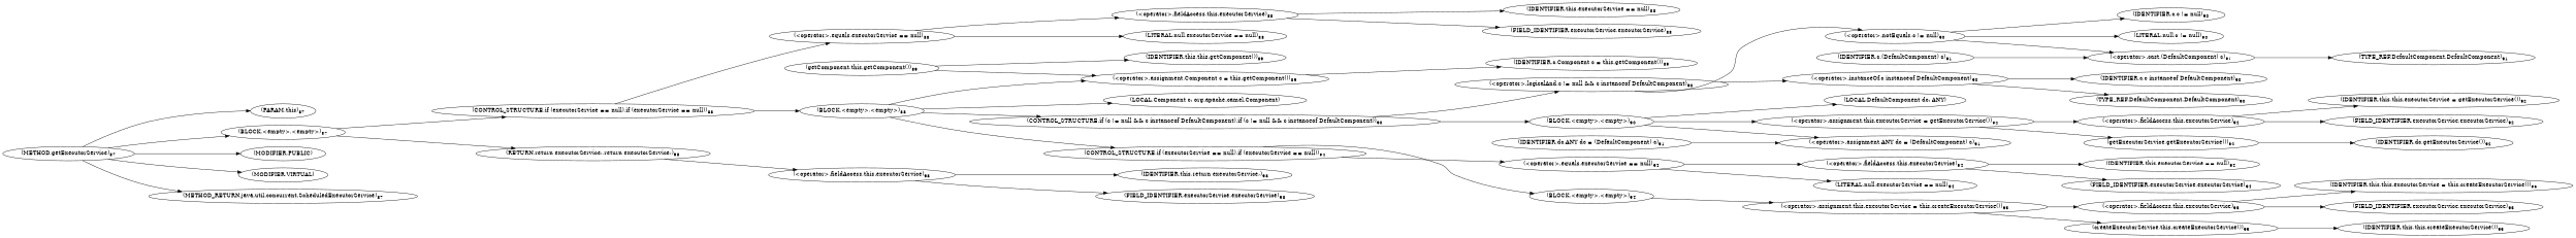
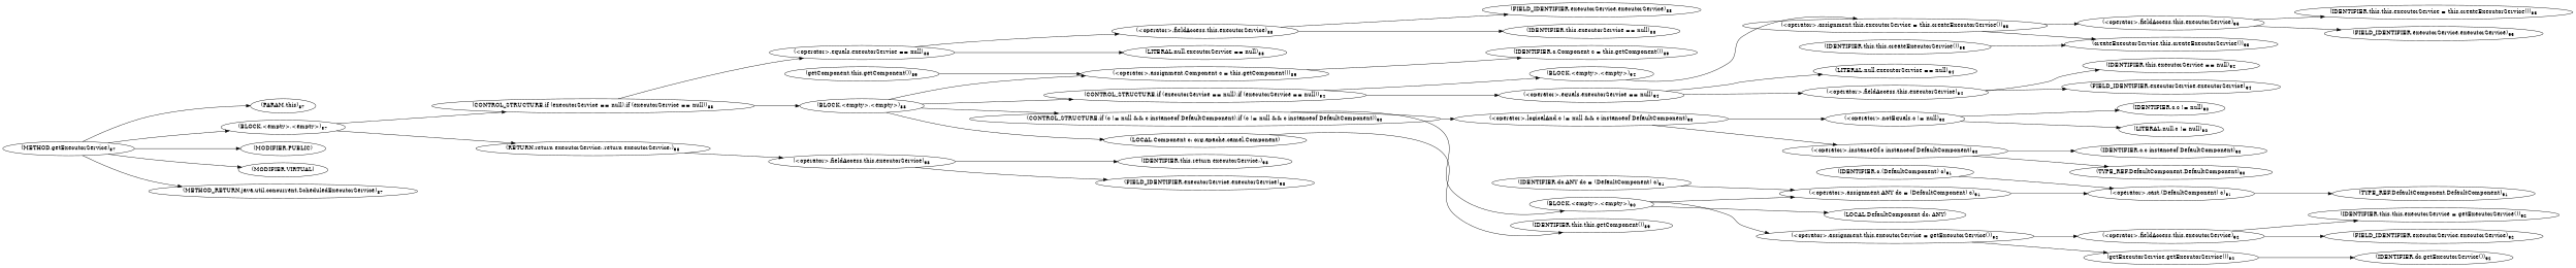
  digraph {
    rankdir=LR
    n1 [label=<(METHOD,getExecutorService)<SUB>87</SUB>>]
    n2 [label=<(PARAM,this)<SUB>87</SUB>>]
    n3 [label=<(BLOCK,&lt;empty&gt;,&lt;empty&gt;)<SUB>87</SUB>>]
    n4 [label=<(MODIFIER,PUBLIC)>]
    n5 [label=<(MODIFIER,VIRTUAL)>]
    n6 [label=<(METHOD_RETURN,java.util.concurrent.ScheduledExecutorService)<SUB>87</SUB>>]
    n7 [label=<(CONTROL_STRUCTURE,if (executorService == null),if (executorService == null))<SUB>88</SUB>>]
    n8 [label=<(RETURN,return executorService;,return executorService;)<SUB>98</SUB>>]
    n9 [label=<(&lt;operator&gt;.equals,executorService == null)<SUB>88</SUB>>]
    n10 [label=<(BLOCK,&lt;empty&gt;,&lt;empty&gt;)<SUB>88</SUB>>]
    n11 [label=<(&lt;operator&gt;.fieldAccess,this.executorService)<SUB>98</SUB>>]
    n12 [label=<(&lt;operator&gt;.fieldAccess,this.executorService)<SUB>88</SUB>>]
    n13 [label=<(LITERAL,null,executorService == null)<SUB>88</SUB>>]
    n14 [label=<(LOCAL,Component c: org.apache.camel.Component)>]
    n15 [label=<(&lt;operator&gt;.assignment,Component c = this.getComponent())<SUB>89</SUB>>]
    n16 [label=<(CONTROL_STRUCTURE,if (c != null &amp;&amp; c instanceof DefaultComponent),if (c != null &amp;&amp; c instanceof DefaultComponent))<SUB>90</SUB>>]
    n17 [label=<(CONTROL_STRUCTURE,if (executorService == null),if (executorService == null))<SUB>94</SUB>>]
    n18 [label=<(IDENTIFIER,this,executorService == null)<SUB>88</SUB>>]
    n19 [label=<(FIELD_IDENTIFIER,executorService,executorService)<SUB>88</SUB>>]
    n20 [label=<(IDENTIFIER,c,Component c = this.getComponent())<SUB>89</SUB>>]
    n21 [label=<(&lt;operator&gt;.logicalAnd,c != null &amp;&amp; c instanceof DefaultComponent)<SUB>90</SUB>>]
    n22 [label=<(BLOCK,&lt;empty&gt;,&lt;empty&gt;)<SUB>90</SUB>>]
    n23 [label=<(&lt;operator&gt;.equals,executorService == null)<SUB>94</SUB>>]
    n24 [label=<(BLOCK,&lt;empty&gt;,&lt;empty&gt;)<SUB>94</SUB>>]
    n25 [label=<(getComponent,this.getComponent())<SUB>89</SUB>>]
    n26 [label=<(IDENTIFIER,this,this.getComponent())<SUB>89</SUB>>]
    n27 [label=<(&lt;operator&gt;.notEquals,c != null)<SUB>90</SUB>>]
    n28 [label=<(&lt;operator&gt;.instanceOf,c instanceof DefaultComponent)<SUB>90</SUB>>]
    n29 [label=<(LOCAL,DefaultComponent dc: ANY)>]
    n30 [label=<(&lt;operator&gt;.assignment,ANY dc = (DefaultComponent) c)<SUB>91</SUB>>]
    n31 [label=<(&lt;operator&gt;.assignment,this.executorService = getExecutorService())<SUB>92</SUB>>]
    n32 [label=<(IDENTIFIER,c,c != null)<SUB>90</SUB>>]
    n33 [label=<(LITERAL,null,c != null)<SUB>90</SUB>>]
    n34 [label=<(IDENTIFIER,c,c instanceof DefaultComponent)<SUB>90</SUB>>]
    n35 [label=<(TYPE_REF,DefaultComponent,DefaultComponent)<SUB>90</SUB>>]
    n36 [label=<(&lt;operator&gt;.cast,(DefaultComponent) c)<SUB>91</SUB>>]
    n37 [label=<(&lt;operator&gt;.fieldAccess,this.executorService)<SUB>92</SUB>>]
    n38 [label=<(getExecutorService,getExecutorService())<SUB>92</SUB>>]
    n39 [label=<(IDENTIFIER,dc,ANY dc = (DefaultComponent) c)<SUB>91</SUB>>]
    n40 [label=<(TYPE_REF,DefaultComponent,DefaultComponent)<SUB>91</SUB>>]
    n41 [label=<(IDENTIFIER,c,(DefaultComponent) c)<SUB>91</SUB>>]
    n42 [label=<(IDENTIFIER,this,this.executorService = getExecutorService())<SUB>92</SUB>>]
    n43 [label=<(FIELD_IDENTIFIER,executorService,executorService)<SUB>92</SUB>>]
    n44 [label=<(IDENTIFIER,dc,getExecutorService())<SUB>92</SUB>>]
    n45 [label=<(&lt;operator&gt;.fieldAccess,this.executorService)<SUB>94</SUB>>]
    n46 [label=<(LITERAL,null,executorService == null)<SUB>94</SUB>>]
    n47 [label=<(&lt;operator&gt;.assignment,this.executorService = this.createExecutorService())<SUB>95</SUB>>]
    n48 [label=<(IDENTIFIER,this,executorService == null)<SUB>94</SUB>>]
    n49 [label=<(FIELD_IDENTIFIER,executorService,executorService)<SUB>94</SUB>>]
    n50 [label=<(&lt;operator&gt;.fieldAccess,this.executorService)<SUB>95</SUB>>]
    n51 [label=<(createExecutorService,this.createExecutorService())<SUB>95</SUB>>]
    n52 [label=<(IDENTIFIER,this,this.executorService = this.createExecutorService())<SUB>95</SUB>>]
    n53 [label=<(FIELD_IDENTIFIER,executorService,executorService)<SUB>95</SUB>>]
    n54 [label=<(IDENTIFIER,this,this.createExecutorService())<SUB>95</SUB>>]
    n55 [label=<(IDENTIFIER,this,return executorService;)<SUB>98</SUB>>]
    n56 [label=<(FIELD_IDENTIFIER,executorService,executorService)<SUB>98</SUB>>]
    n1 -> n2
    n1 -> n3
    n1 -> n4
    n1 -> n5
    n1 -> n6
    n3 -> n7
    n3 -> n8
    n7 -> n9
    n7 -> n10
    n8 -> n11
    n9 -> n12
    n9 -> n13
    n10 -> n14
    n10 -> n15
    n10 -> n16
    n10 -> n17
    n11 -> n55
    n11 -> n56
    n12 -> n18
    n12 -> n19
    n15 -> n20
    n16 -> n21
    n16 -> n22
    n17 -> n23
    n17 -> n24
    n21 -> n27
    n21 -> n28
    n22 -> n29
    n22 -> n30
    n22 -> n31
    n23 -> n45
    n23 -> n46
    n24 -> n47
    n25 -> n15
-   n25 -> n26
+   n14 -> n26
    n27 -> n32
    n27 -> n33
    n28 -> n34
    n28 -> n35
-   n27 -> n36
+   n30 -> n36
    n31 -> n37
    n31 -> n38
    n36 -> n40
    n37 -> n42
    n37 -> n43
    n38 -> n44
    n39 -> n30
    n41 -> n36
    n45 -> n48
    n45 -> n49
    n47 -> n50
    n47 -> n51
    n50 -> n52
    n50 -> n53
-   n51 -> n54
+   n54 -> n51
  }
